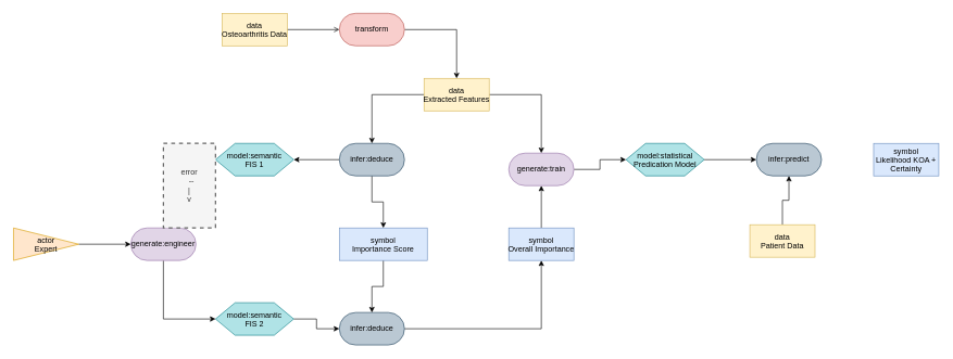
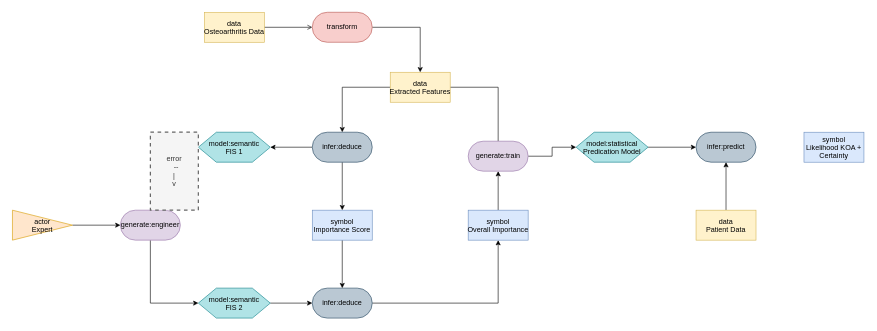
  <mxCell id="0" />
  <mxCell id="1" parent="0" />
  <mxCell id="2" style="edgeStyle=orthogonalEdgeStyle;rounded=0;orthogonalLoop=1;jettySize=auto;html=1;exitX=1;exitY=0.5;exitDx=0;exitDy=0;entryX=0;entryY=0.5;entryDx=0;entryDy=0;endArrow=open;" parent="1" source="3" target="5" edge="1"><mxGeometry relative="1" as="geometry" /></mxCell>
  <mxCell id="3" value="data&#10;Osteoarthritis Data" style="rectangle;fillColor=#fff2cc;strokeColor=#d6b656;" parent="1" name="data" vertex="1"><mxGeometry x="340" y="20" width="100" height="50" as="geometry" /></mxCell>
  <mxCell id="4" style="edgeStyle=orthogonalEdgeStyle;rounded=0;orthogonalLoop=1;jettySize=auto;html=1;exitX=1;exitY=0.5;exitDx=0;exitDy=0;entryX=0.5;entryY=0;entryDx=0;entryDy=0;" parent="1" source="5" target="8" edge="1"><mxGeometry relative="1" as="geometry" /></mxCell>
  <mxCell id="5" value="transform" style="rounded=1;whiteSpace=wrap;html=1;arcSize=50;fillColor=#f8cecc;strokeColor=#b85450;" parent="1" name="transform" vertex="1"><mxGeometry x="520" y="20" width="100" height="50" as="geometry" /></mxCell>
  <mxCell id="6" style="edgeStyle=orthogonalEdgeStyle;rounded=0;orthogonalLoop=1;jettySize=auto;html=1;exitX=0;exitY=0.5;exitDx=0;exitDy=0;entryX=0.5;entryY=0;entryDx=0;entryDy=0;" parent="1" source="8" target="11" edge="1"><mxGeometry relative="1" as="geometry" /></mxCell>
- <mxCell id="7" style="edgeStyle=orthogonalEdgeStyle;rounded=0;orthogonalLoop=1;jettySize=auto;html=1;exitX=1;exitY=0.5;exitDx=0;exitDy=0;entryX=0.5;entryY=0;entryDx=0;entryDy=0;" parent="1" source="8" target="27" edge="1"><mxGeometry relative="1" as="geometry" /></mxCell>
+ <mxCell id="7" style="edgeStyle=orthogonalEdgeStyle;rounded=0;orthogonalLoop=1;jettySize=auto;html=1;exitX=1;exitY=0.5;exitDx=0;exitDy=0;entryX=0.5;entryY=0;entryDx=0;entryDy=0;endArrow=none;" parent="1" source="8" target="27" edge="1"><mxGeometry relative="1" as="geometry" /></mxCell>
  <mxCell id="8" value="data&#10;Extracted Features" style="rectangle;fillColor=#fff2cc;strokeColor=#d6b656;" parent="1" name="data" vertex="1"><mxGeometry x="650" y="120" width="100" height="50" as="geometry" /></mxCell>
  <mxCell id="9" style="edgeStyle=orthogonalEdgeStyle;rounded=0;orthogonalLoop=1;jettySize=auto;html=1;exitX=0.5;exitY=1;exitDx=0;exitDy=0;entryX=0.5;entryY=0;entryDx=0;entryDy=0;" parent="1" source="11" target="23" edge="1"><mxGeometry relative="1" as="geometry" /></mxCell>
  <mxCell id="10" style="edgeStyle=orthogonalEdgeStyle;rounded=0;orthogonalLoop=1;jettySize=auto;html=1;exitX=0;exitY=0.5;exitDx=0;exitDy=0;entryX=1;entryY=0.5;entryDx=0;entryDy=0;" parent="1" source="11" target="12" edge="1"><mxGeometry relative="1" as="geometry" /></mxCell>
  <mxCell id="11" value="infer:deduce" style="rounded=1;whiteSpace=wrap;html=1;arcSize=50;fillColor=#bac8d3;strokeColor=#23445d;" parent="1" name="infer:deduce" vertex="1"><mxGeometry x="520" y="220" width="100" height="50" as="geometry" /></mxCell>
  <mxCell id="12" value="model:semantic&#10;FIS 1" style="shape=hexagon;perimeter=hexagonPerimeter2;fillColor=#b0e3e6;strokeColor=#0e8088;" parent="1" name="model" vertex="1"><mxGeometry x="330" y="220" width="120" height="50" as="geometry" /></mxCell>
  <mxCell id="13" style="edgeStyle=orthogonalEdgeStyle;rounded=0;orthogonalLoop=1;jettySize=auto;html=1;exitX=1;exitY=0.5;exitDx=0;exitDy=0;entryX=0;entryY=0.5;entryDx=0;entryDy=0;" parent="1" source="14" target="16" edge="1"><mxGeometry relative="1" as="geometry" /></mxCell>
  <mxCell id="14" value="actor&#10;Expert" style="triangle;fillColor=#ffe6cc;strokeColor=#d79b00;" parent="1" name="actor" vertex="1"><mxGeometry x="20" y="350" width="100" height="50" as="geometry" /></mxCell>
  <mxCell id="15" style="edgeStyle=orthogonalEdgeStyle;rounded=0;orthogonalLoop=1;jettySize=auto;html=1;exitX=0.5;exitY=1;exitDx=0;exitDy=0;entryX=0;entryY=0.5;entryDx=0;entryDy=0;" parent="1" source="16" target="18" edge="1"><mxGeometry relative="1" as="geometry" /></mxCell>
  <mxCell id="16" value="generate:engineer" style="rounded=1;whiteSpace=wrap;html=1;arcSize=50;fillColor=#e1d5e7;strokeColor=#9673a6;" parent="1" name="generate:engineer" vertex="1"><mxGeometry x="200" y="350" width="100" height="50" as="geometry" /></mxCell>
  <mxCell id="17" style="edgeStyle=orthogonalEdgeStyle;rounded=0;orthogonalLoop=1;jettySize=auto;html=1;exitX=1;exitY=0.5;exitDx=0;exitDy=0;entryX=0;entryY=0.5;entryDx=0;entryDy=0;" parent="1" source="18" target="21" edge="1"><mxGeometry relative="1" as="geometry" /></mxCell>
- <mxCell id="18" value="model:semantic&#10;FIS 2" style="shape=hexagon;perimeter=hexagonPerimeter2;fillColor=#b0e3e6;strokeColor=#0e8088;" parent="1" name="model" vertex="1"><mxGeometry x="330" y="465" width="120" height="50" as="geometry" /></mxCell>
+ <mxCell id="18" value="model:semantic&#10;FIS 2" style="shape=hexagon;perimeter=hexagonPerimeter2;fillColor=#b0e3e6;strokeColor=#0e8088;" parent="1" name="model" vertex="1"><mxGeometry x="330" y="480" width="120" height="50" as="geometry" /></mxCell>
  <mxCell id="19" value="&lt;div&gt;error&lt;/div&gt;&lt;div&gt;&amp;nbsp; --&lt;/div&gt;&lt;div&gt;|&lt;/div&gt;&lt;div&gt;v&lt;/div&gt;" style="text;html=1;align=center;verticalAlign=middle;whiteSpace=wrap;rounded=0;dashed=1;fillColor=#f5f5f5;fontColor=#333333;strokeColor=#666666;strokeWidth=2;" parent="1" name="text" vertex="1"><mxGeometry x="250" y="220" width="80" height="130" as="geometry" /></mxCell>
  <mxCell id="20" style="edgeStyle=orthogonalEdgeStyle;rounded=0;orthogonalLoop=1;jettySize=auto;html=1;exitX=1;exitY=0.5;exitDx=0;exitDy=0;entryX=0.5;entryY=1;entryDx=0;entryDy=0;" parent="1" source="21" target="25" edge="1"><mxGeometry relative="1" as="geometry" /></mxCell>
  <mxCell id="21" value="infer:deduce" style="rounded=1;whiteSpace=wrap;html=1;arcSize=50;fillColor=#bac8d3;strokeColor=#23445d;" parent="1" name="infer:deduce" vertex="1"><mxGeometry x="520" y="480" width="100" height="50" as="geometry" /></mxCell>
  <mxCell id="22" style="edgeStyle=orthogonalEdgeStyle;rounded=0;orthogonalLoop=1;jettySize=auto;html=1;exitX=0.5;exitY=1;exitDx=0;exitDy=0;entryX=0.5;entryY=0;entryDx=0;entryDy=0;" parent="1" source="23" target="21" edge="1"><mxGeometry relative="1" as="geometry" /></mxCell>
- <mxCell id="23" value="symbol&#10;Importance Score" style="rectangle;fillColor=#dae8fc;strokeColor=#6c8ebf;" parent="1" name="symbol" vertex="1"><mxGeometry x="520" y="350" width="135" height="50" as="geometry" /></mxCell>
+ <mxCell id="23" value="symbol&#10;Importance Score" style="rectangle;fillColor=#dae8fc;strokeColor=#6c8ebf;" parent="1" name="symbol" vertex="1"><mxGeometry x="520" y="350" width="100" height="50" as="geometry" /></mxCell>
  <mxCell id="24" style="edgeStyle=orthogonalEdgeStyle;rounded=0;orthogonalLoop=1;jettySize=auto;html=1;exitX=0.5;exitY=0;exitDx=0;exitDy=0;entryX=0.5;entryY=1;entryDx=0;entryDy=0;" parent="1" source="25" target="27" edge="1"><mxGeometry relative="1" as="geometry" /></mxCell>
  <mxCell id="25" value="symbol&#10;Overall Importance" style="rectangle;fillColor=#dae8fc;strokeColor=#6c8ebf;" parent="1" name="symbol" vertex="1"><mxGeometry x="780" y="350" width="100" height="50" as="geometry" /></mxCell>
  <mxCell id="26" style="edgeStyle=orthogonalEdgeStyle;rounded=0;orthogonalLoop=1;jettySize=auto;html=1;exitX=1;exitY=0.5;exitDx=0;exitDy=0;entryX=0;entryY=0.5;entryDx=0;entryDy=0;" parent="1" source="27" target="29" edge="1"><mxGeometry relative="1" as="geometry" /></mxCell>
  <mxCell id="27" value="generate:train" style="rounded=1;whiteSpace=wrap;html=1;arcSize=50;fillColor=#e1d5e7;strokeColor=#9673a6;" parent="1" name="generate:train" vertex="1"><mxGeometry x="780" y="235" width="100" height="50" as="geometry" /></mxCell>
  <mxCell id="28" style="edgeStyle=orthogonalEdgeStyle;rounded=0;orthogonalLoop=1;jettySize=auto;html=1;exitX=1;exitY=0.5;exitDx=0;exitDy=0;entryX=0;entryY=0.5;entryDx=0;entryDy=0;" parent="1" source="29" target="30" edge="1"><mxGeometry relative="1" as="geometry" /></mxCell>
  <mxCell id="29" value="model:statistical&#10;Predication Model" style="shape=hexagon;perimeter=hexagonPerimeter2;fillColor=#b0e3e6;strokeColor=#0e8088;" parent="1" name="model" vertex="1"><mxGeometry x="960" y="220" width="120" height="50" as="geometry" /></mxCell>
  <mxCell id="30" value="infer:predict" style="rounded=1;whiteSpace=wrap;html=1;arcSize=50;fillColor=#bac8d3;strokeColor=#23445d;" parent="1" name="infer:deduce" vertex="1"><mxGeometry x="1160" y="220" width="100" height="50" as="geometry" /></mxCell>
  <mxCell id="31" style="edgeStyle=orthogonalEdgeStyle;rounded=0;orthogonalLoop=1;jettySize=auto;html=1;entryX=0.5;entryY=1;entryDx=0;entryDy=0;" parent="1" source="32" target="30" edge="1"><mxGeometry relative="1" as="geometry" /></mxCell>
- <mxCell id="32" value="data&#10;Patient Data" style="rectangle;fillColor=#fff2cc;strokeColor=#d6b656;" parent="1" name="data" vertex="1"><mxGeometry x="1150" y="345" width="100" height="50" as="geometry" /></mxCell>
+ <mxCell id="32" value="data&#10;Patient Data" style="rectangle;fillColor=#fff2cc;strokeColor=#d6b656;" parent="1" name="data" vertex="1"><mxGeometry x="1160" y="350" width="100" height="50" as="geometry" /></mxCell>
  <mxCell id="33" value="symbol&#10;Likelihood KOA +&#10;Certainty" style="rectangle;fillColor=#dae8fc;strokeColor=#6c8ebf;" parent="1" name="symbol" vertex="1"><mxGeometry x="1340" y="220" width="100" height="50" as="geometry" /></mxCell>
